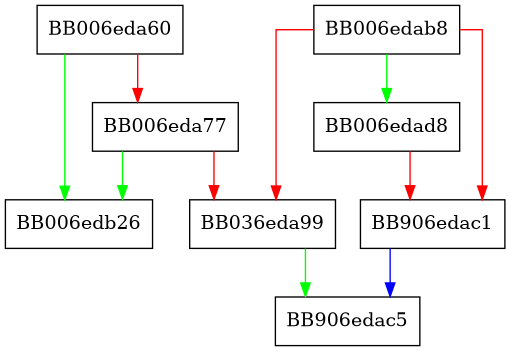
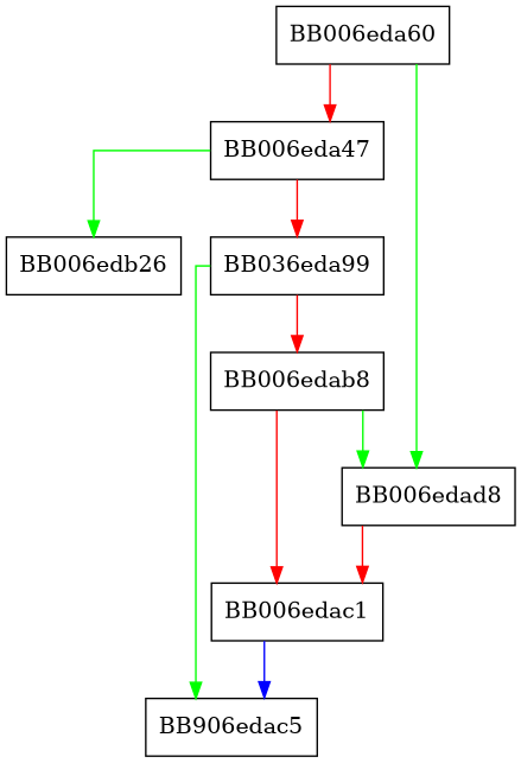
  digraph {
    splines=ortho
    node [shape=box]
    edge [color=red]
    BB006eda60
    BB006edb26
-   BB006eda77
+   BB006eda77 [label=BB006eda47]
    n4 [label=BB036eda99]
    n5 [label=BB906edac5]
    BB006edab8
    BB006edad8
-   BB006edac1 [label=BB906edac1]
-   BB006eda60 -> BB006edb26 [color=green]
+   BB006edac1
+   BB006eda60 -> BB006edad8 [color=green]
    BB006eda60 -> BB006eda77
    BB006eda77 -> BB006edb26 [color=green]
    BB006eda77 -> n4
    n4 -> n5 [color=green]
-   BB006edab8 -> n4
+   n4 -> BB006edab8
    BB006edab8 -> BB006edad8 [color=green]
    BB006edab8 -> BB006edac1
    BB006edad8 -> BB006edac1
    BB006edac1 -> n5 [color=blue]
  }
